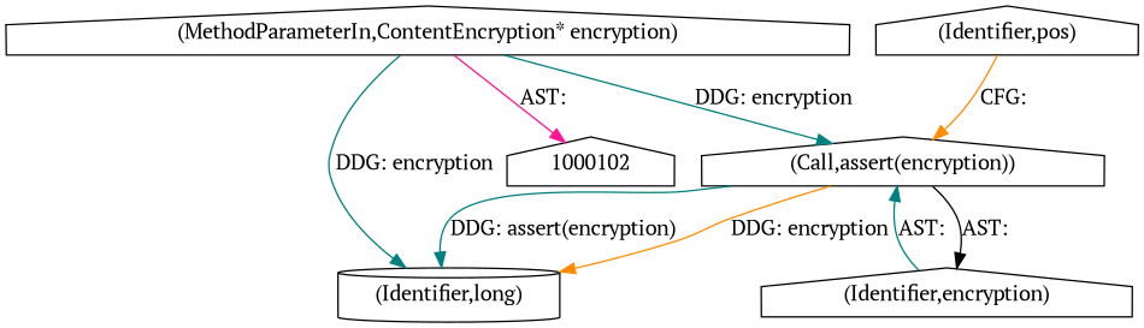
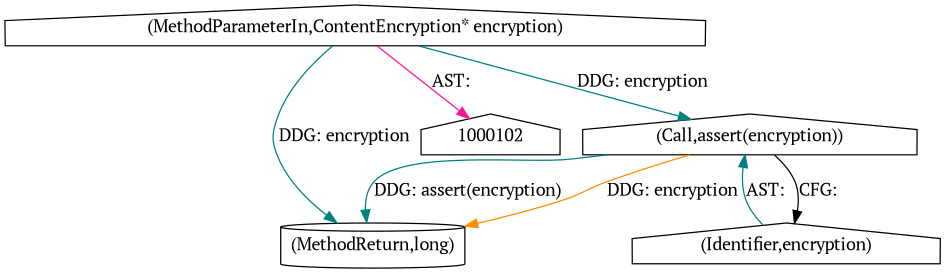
  digraph {
    fontname="PT Serif"
    node [fontname="PT Serif" shape=house]
    edge [color=teal fontname="PT Serif"]
    n1 [label="(Call,assert(encryption))"]
    n2 [label="(Identifier,encryption)"]
-   n3 [label="(Identifier,long)" shape=cylinder]
+   n3 [label="(MethodReturn,long)" shape=cylinder]
    n4 [label="(MethodParameterIn,ContentEncryption* encryption)"]
    1000102
-   n6 [label="(Identifier,pos)"]
-   n1 -> n2 [color=black label="AST: "]
+   n1 -> n2 [color=black label="CFG: "]
    n1 -> n3 [label="DDG: assert(encryption)"]
    n1 -> n3 [color=darkorange label="DDG: encryption"]
    n2 -> n1 [label="AST: "]
    n4 -> n1 [label="DDG: encryption"]
    n4 -> n3 [label="DDG: encryption"]
    n4 -> 1000102 [color=deeppink label="AST: "]
-   n6 -> n1 [color=darkorange label="CFG: "]
  }
